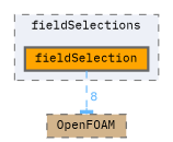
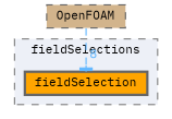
  digraph {
    compound=true
    fontname="IBM Plex Mono"
    node [color=gray40 fontname="IBM Plex Mono" fontsize=10 shape=box]
    n1 [fillcolor=orange height=0.2 label=fieldSelection style="filled,bold" width=0.4]
    n2 [fillcolor=tan height=0.2 label=OpenFOAM style="filled,dashed" width=0.4]
    subgraph cluster_1 {
      bgcolor="#edf0f7"
      fontsize=10
      label=fieldSelections
      pencolor=grey50
      style="filled,dashed"
      n1
    }
-   n1 -> n2 [color=steelblue1 fontcolor=steelblue1 fontname="IBM Plex Mono" fontsize=10 headlabel=8 labeldistance=1.5 labelfontname=Helvetica labelfontsize=10 style=dashed arrowhead=tee]
+   n2 -> n1 [color=steelblue1 fontcolor=steelblue1 fontname="IBM Plex Mono" fontsize=10 headlabel=8 labeldistance=1.5 labelfontname=Helvetica labelfontsize=10 style=dashed arrowhead=tee]
  }
